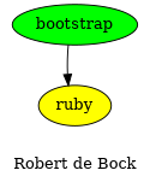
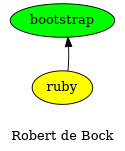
  digraph {
    label="Robert de Bock"
    node [style=filled]
    bootstrap [fillcolor=green]
    ruby [fillcolor=yellow]
-   bootstrap -> ruby
+   ruby -> bootstrap
  }
